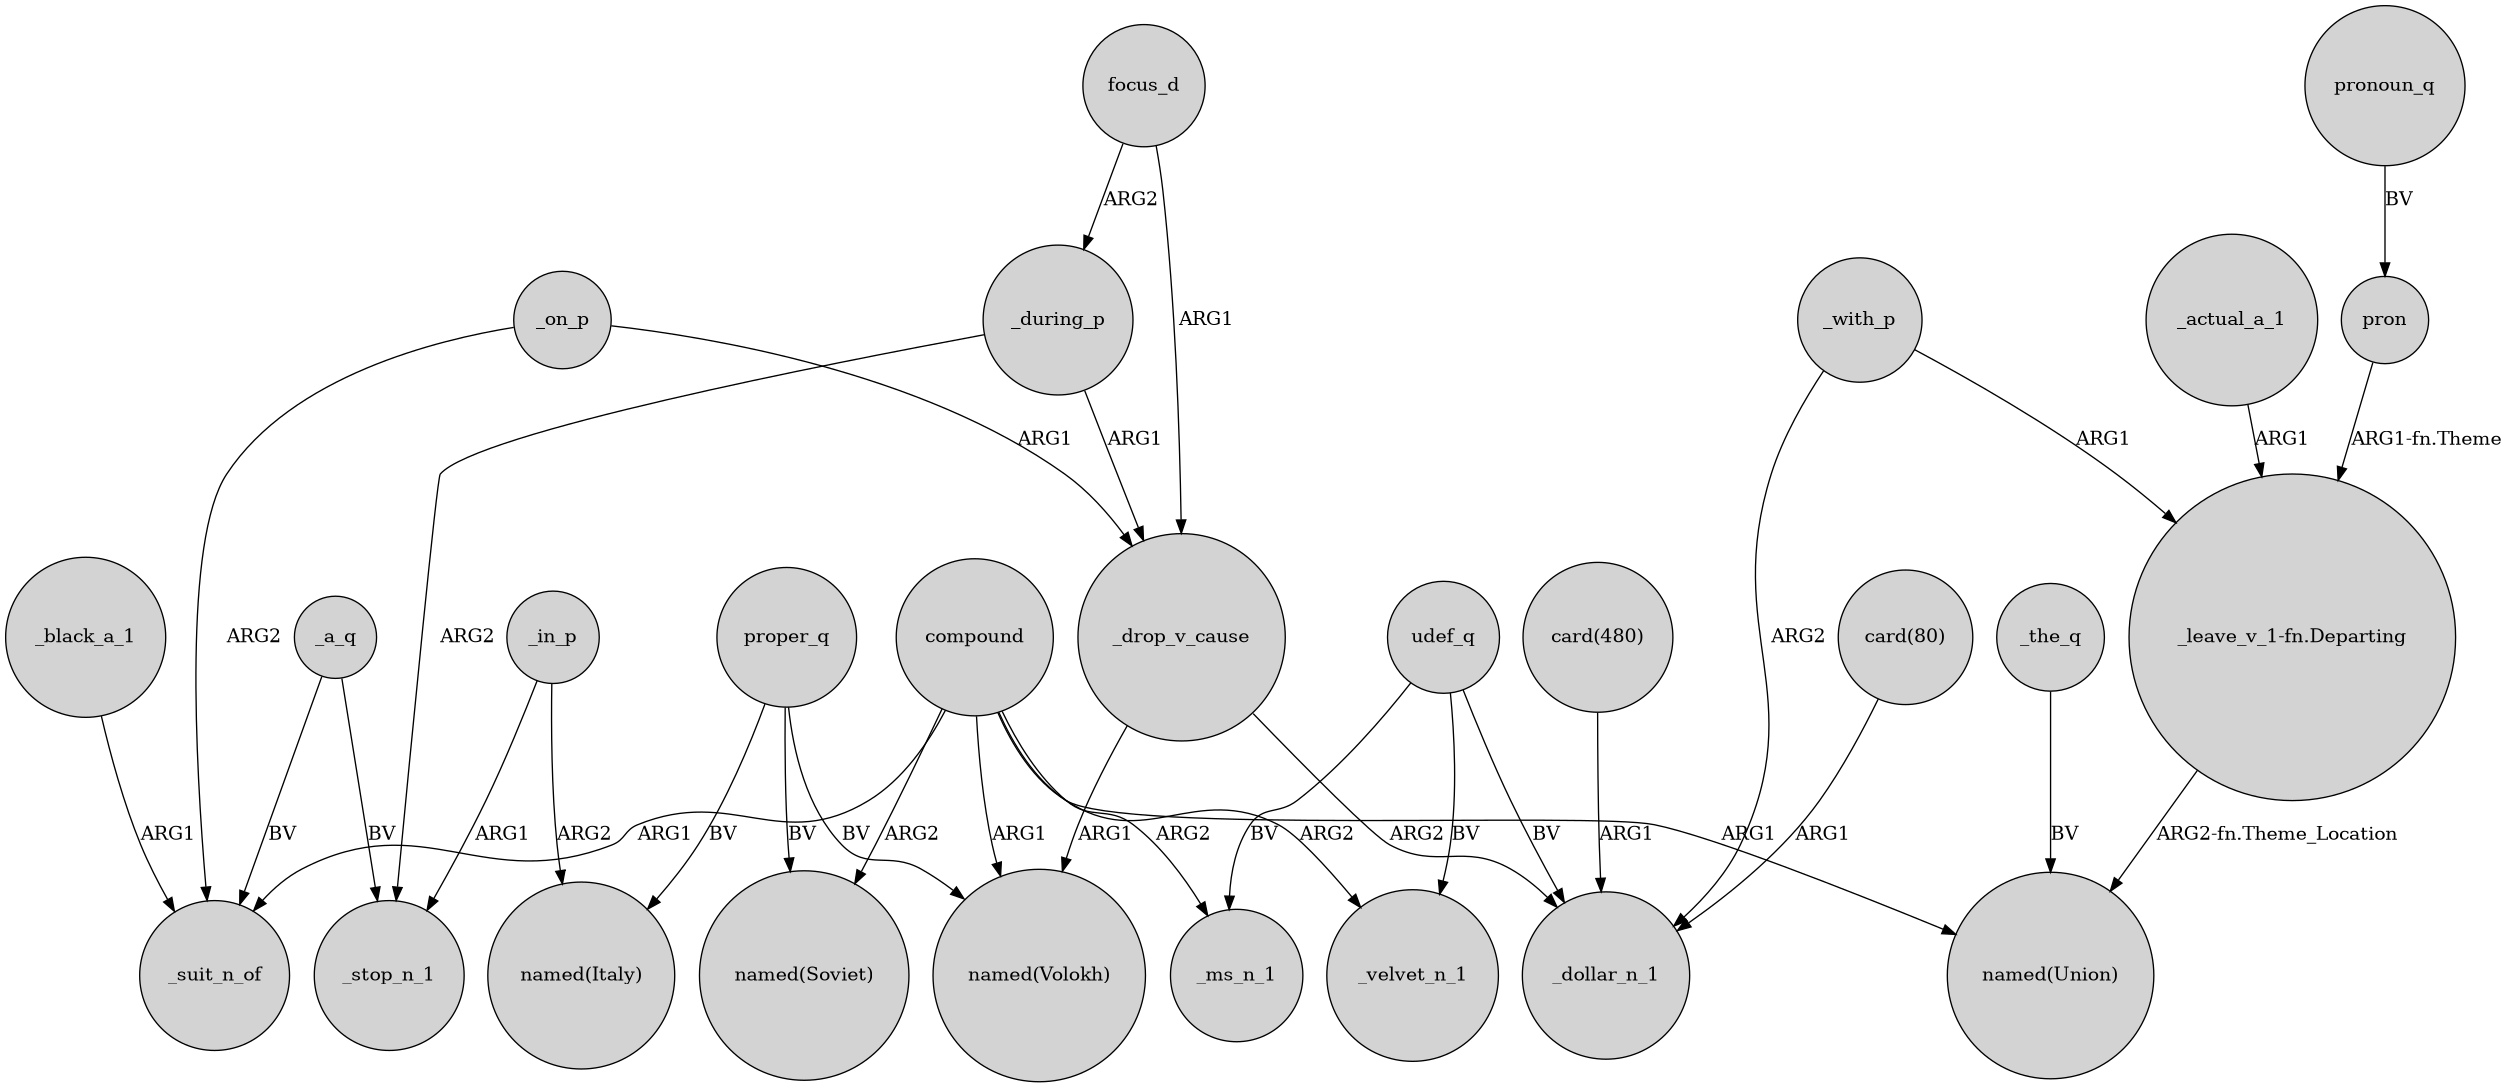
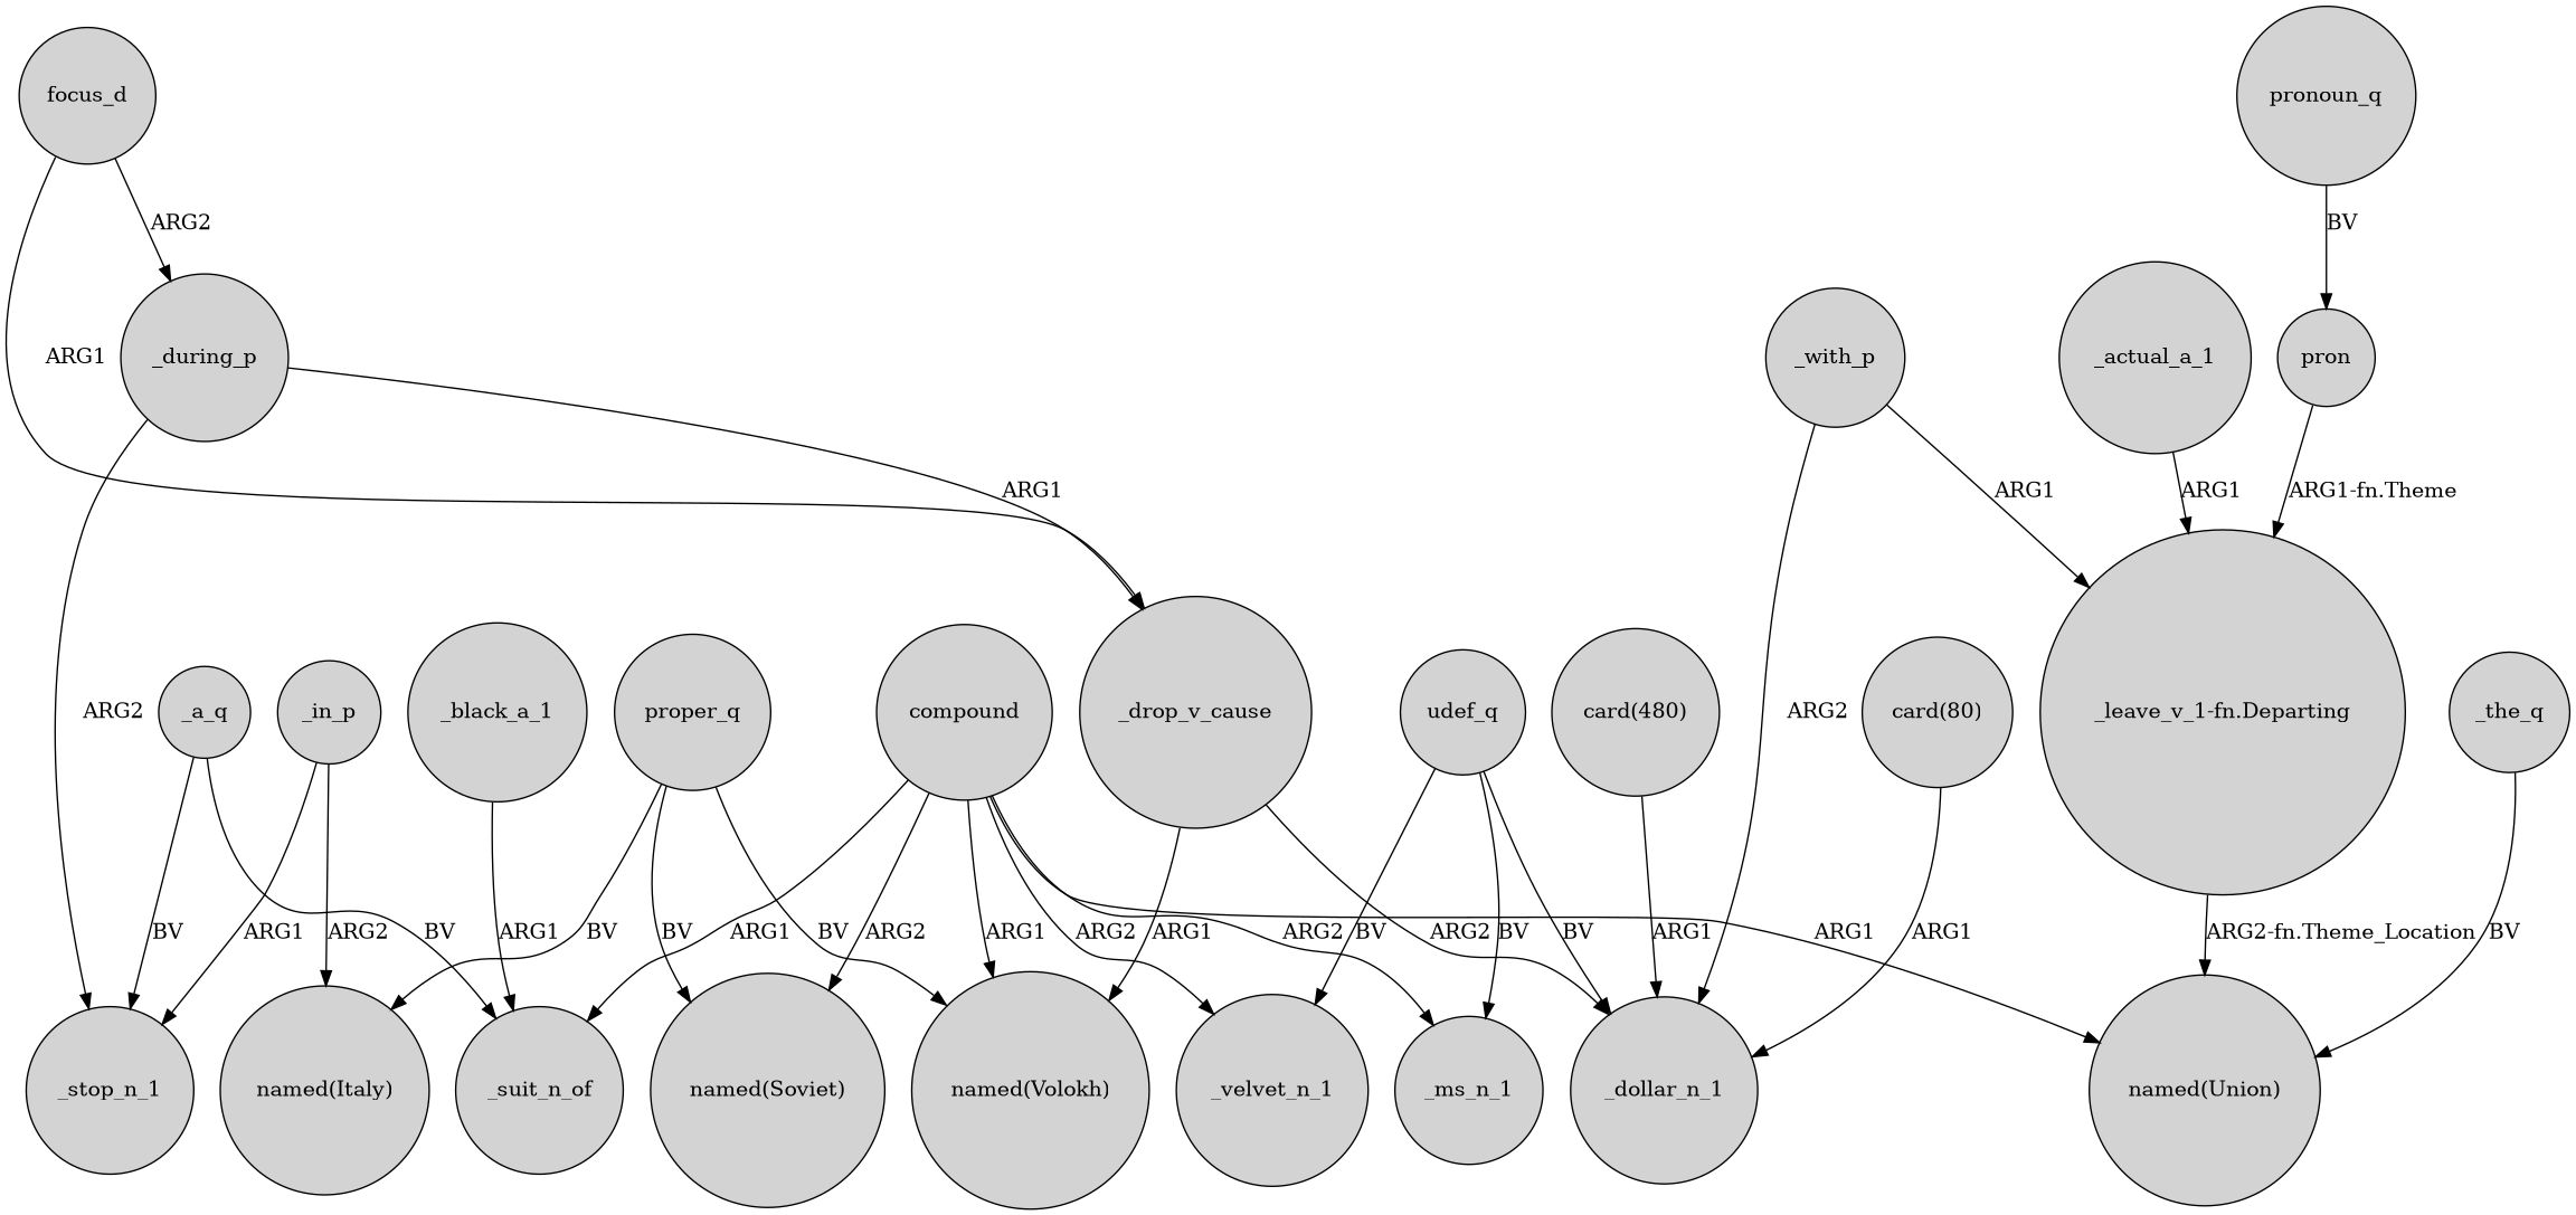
  digraph {
    node [shape=circle style=filled]
    focus_d
    _during_p
    _drop_v_cause
    _stop_n_1
    "named(Volokh)"
    _dollar_n_1
    _black_a_1
    _suit_n_of
    compound
    _velvet_n_1
    "named(Soviet)"
    _ms_n_1
    "named(Union)"
    udef_q
    _actual_a_1
    "_leave_v_1-fn.Departing"
    pron
-   _on_p
    _in_p
    "named(Italy)"
    _a_q
    proper_q
    _the_q
    pronoun_q
    "card(480)"
    _with_p
    "card(80)"
    focus_d -> _during_p [label=ARG2]
    focus_d -> _drop_v_cause [label=ARG1]
    _during_p -> _drop_v_cause [label=ARG1]
    _during_p -> _stop_n_1 [label=ARG2]
    _drop_v_cause -> "named(Volokh)" [label=ARG1]
    _drop_v_cause -> _dollar_n_1 [label=ARG2]
    _black_a_1 -> _suit_n_of [label=ARG1]
    compound -> "named(Volokh)" [label=ARG1]
    compound -> _suit_n_of [label=ARG1]
    compound -> _velvet_n_1 [label=ARG2]
    compound -> "named(Soviet)" [label=ARG2]
    compound -> _ms_n_1 [label=ARG2]
    compound -> "named(Union)" [label=ARG1]
    udef_q -> _dollar_n_1 [label=BV]
    udef_q -> _velvet_n_1 [label=BV]
    udef_q -> _ms_n_1 [label=BV]
    _actual_a_1 -> "_leave_v_1-fn.Departing" [label=ARG1]
    "_leave_v_1-fn.Departing" -> "named(Union)" [label="ARG2-fn.Theme_Location"]
    pron -> "_leave_v_1-fn.Departing" [label="ARG1-fn.Theme"]
-   _on_p -> _drop_v_cause [label=ARG1]
-   _on_p -> _suit_n_of [label=ARG2]
    _in_p -> _stop_n_1 [label=ARG1]
    _in_p -> "named(Italy)" [label=ARG2]
    _a_q -> _stop_n_1 [label=BV]
    _a_q -> _suit_n_of [label=BV]
    proper_q -> "named(Volokh)" [label=BV]
    proper_q -> "named(Soviet)" [label=BV]
    proper_q -> "named(Italy)" [label=BV]
    _the_q -> "named(Union)" [label=BV]
    pronoun_q -> pron [label=BV]
    "card(480)" -> _dollar_n_1 [label=ARG1]
    _with_p -> _dollar_n_1 [label=ARG2]
    _with_p -> "_leave_v_1-fn.Departing" [label=ARG1]
    "card(80)" -> _dollar_n_1 [label=ARG1]
  }
